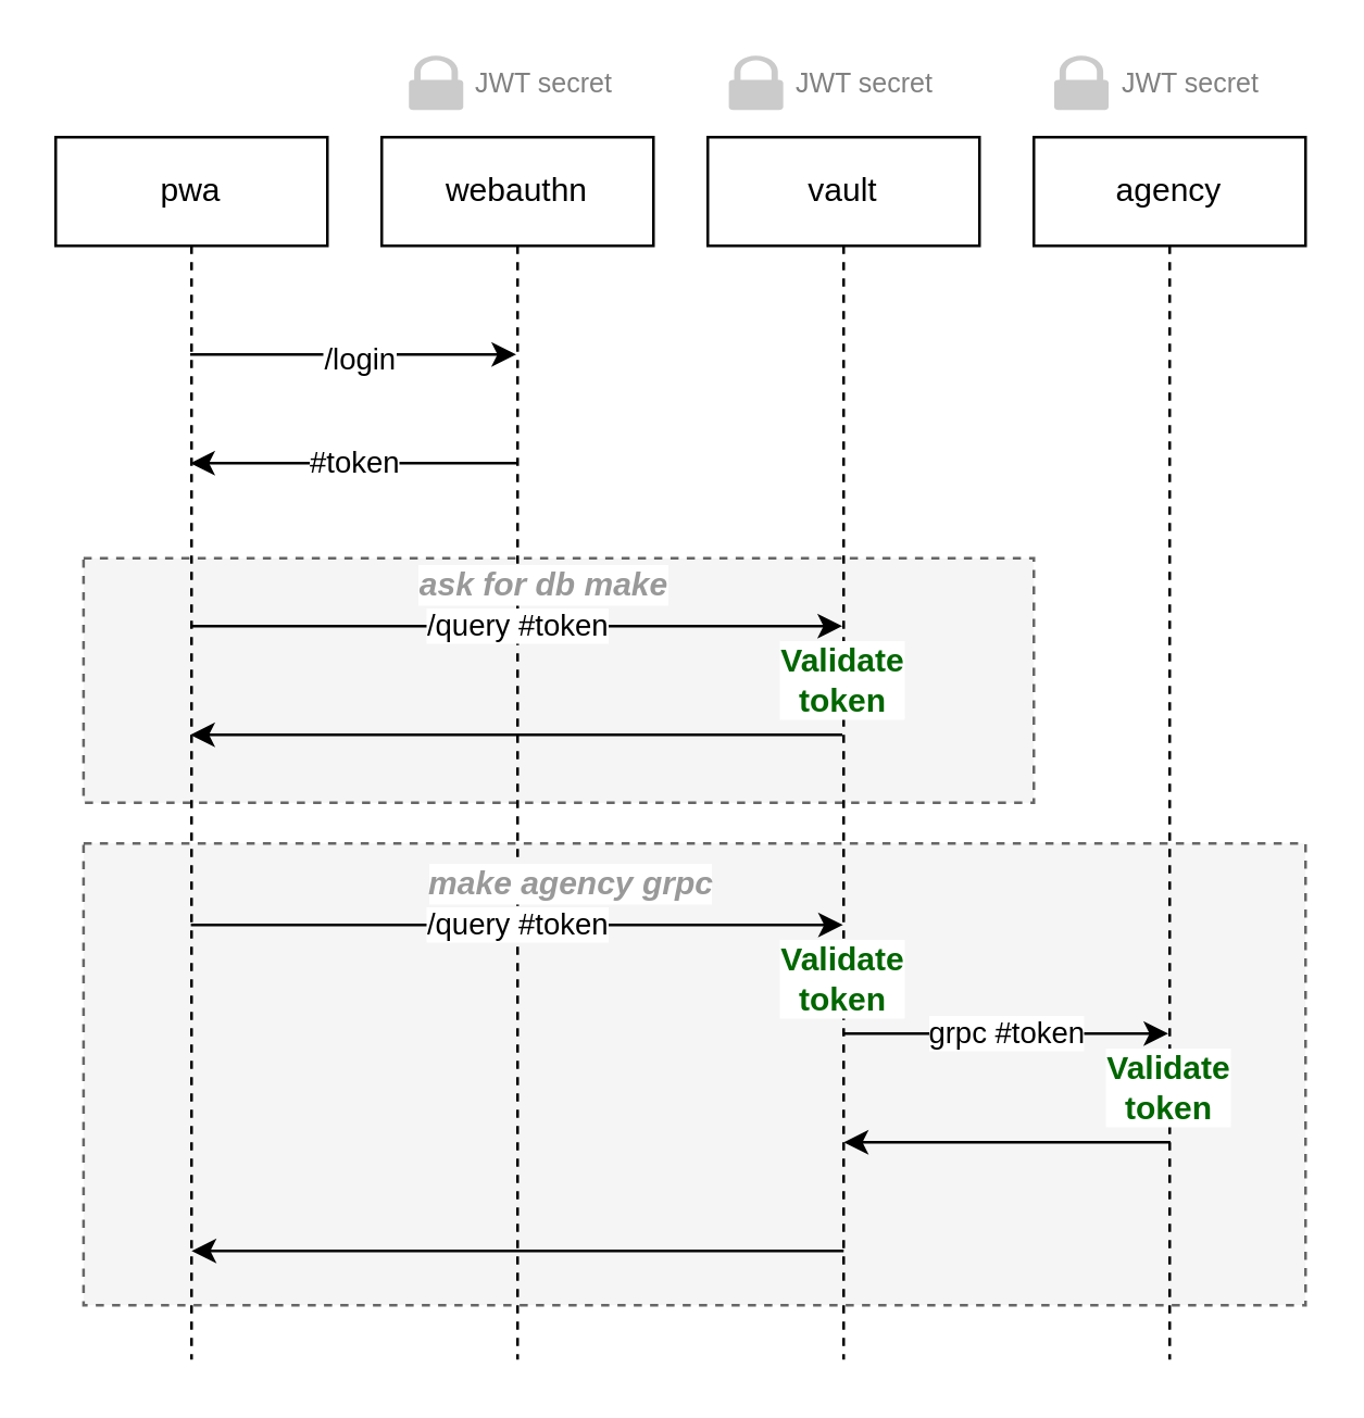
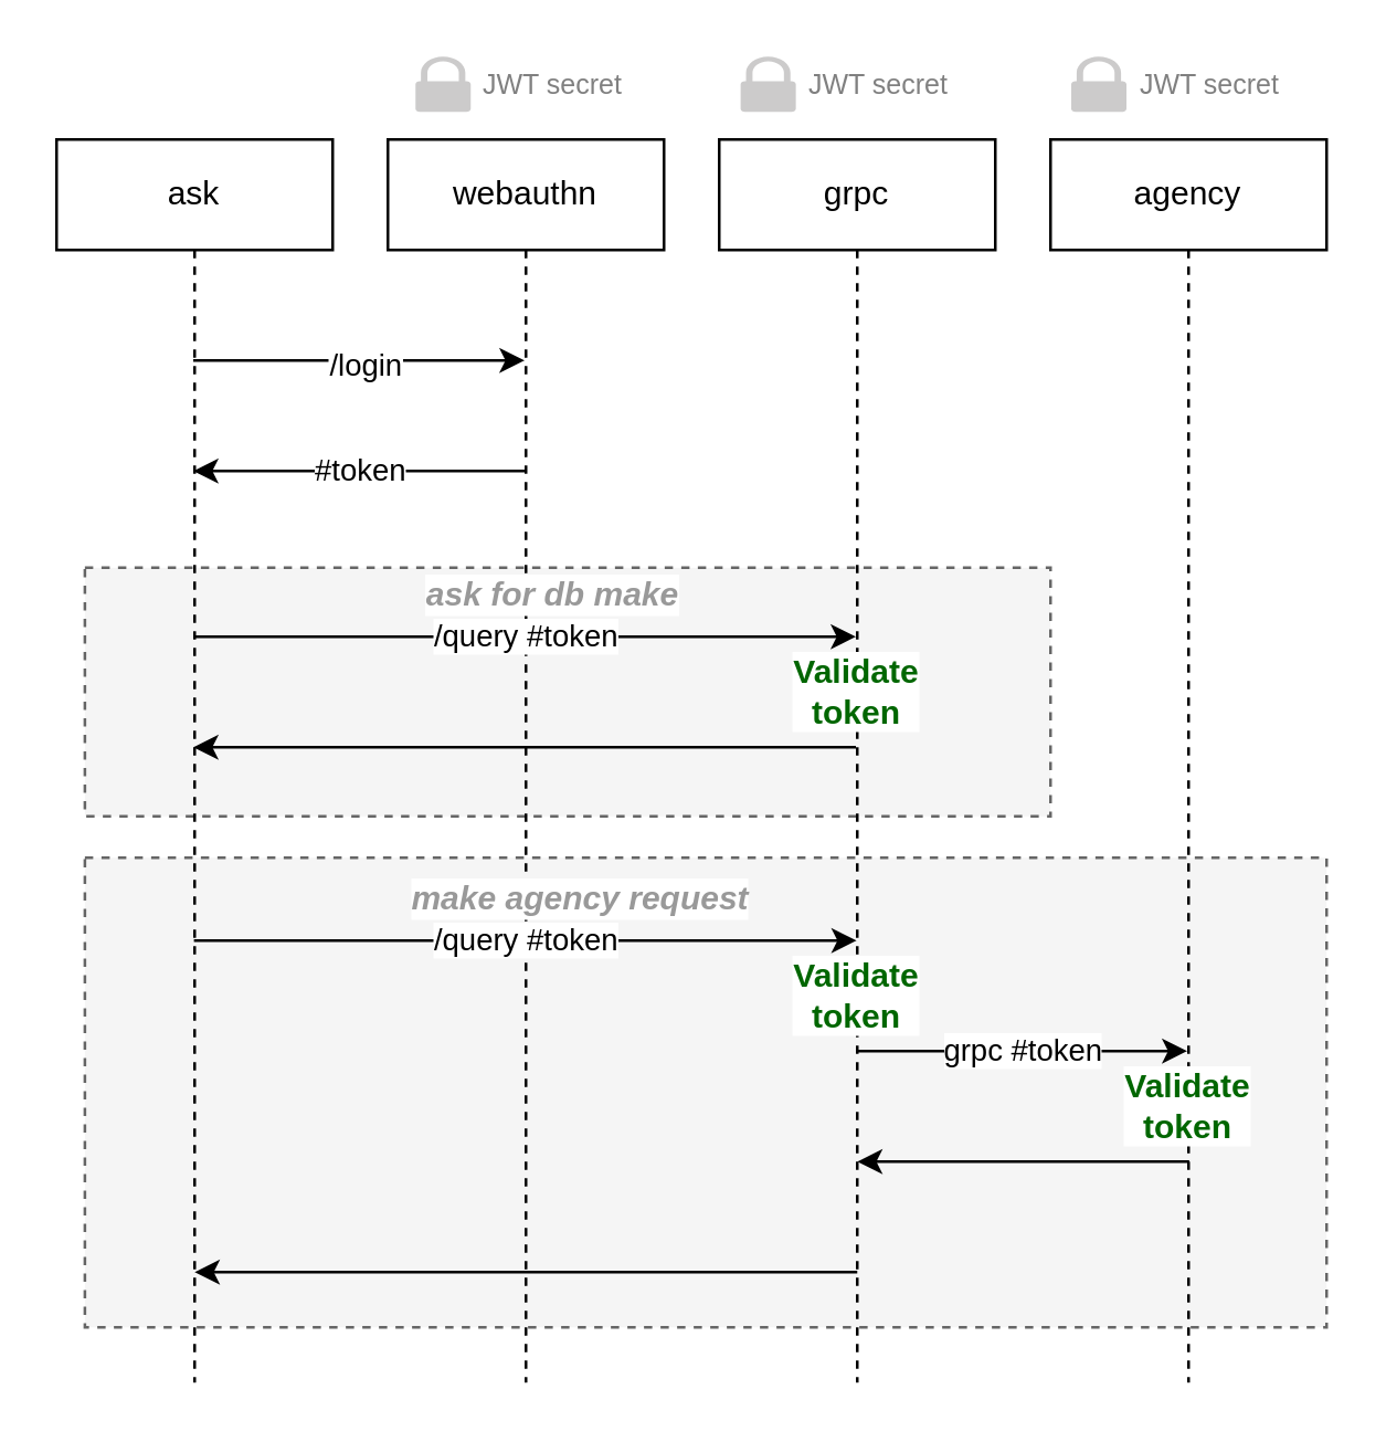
  <mxCell id="0" />
  <mxCell id="1" parent="0" />
  <mxCell id="2" value="" style="rounded=0;whiteSpace=wrap;html=1;labelBackgroundColor=#ffffff;fontColor=#333333;dashed=1;fillColor=#f5f5f5;strokeColor=#666666;" vertex="1" parent="1"><mxGeometry x="30.25" y="310" width="449.75" height="170" as="geometry" /></mxCell>
  <mxCell id="3" value="" style="rounded=0;whiteSpace=wrap;html=1;labelBackgroundColor=#ffffff;fontColor=#333333;dashed=1;fillColor=#f5f5f5;strokeColor=#666666;" vertex="1" parent="1"><mxGeometry x="30.25" y="205" width="349.75" height="90" as="geometry" /></mxCell>
- <mxCell id="4" value="pwa" style="shape=umlLifeline;perimeter=lifelinePerimeter;whiteSpace=wrap;html=1;container=1;collapsible=0;recursiveResize=0;outlineConnect=0;" vertex="1" parent="1"><mxGeometry x="20" y="50" width="100" height="450" as="geometry" /></mxCell>
+ <mxCell id="4" value="ask" style="shape=umlLifeline;perimeter=lifelinePerimeter;whiteSpace=wrap;html=1;container=1;collapsible=0;recursiveResize=0;outlineConnect=0;" vertex="1" parent="1"><mxGeometry x="20" y="50" width="100" height="450" as="geometry" /></mxCell>
  <mxCell id="5" value="webauthn" style="shape=umlLifeline;perimeter=lifelinePerimeter;whiteSpace=wrap;html=1;container=1;collapsible=0;recursiveResize=0;outlineConnect=0;" vertex="1" parent="1"><mxGeometry x="140" y="50" width="100" height="450" as="geometry" /></mxCell>
- <mxCell id="6" value="vault" style="shape=umlLifeline;perimeter=lifelinePerimeter;whiteSpace=wrap;html=1;container=1;collapsible=0;recursiveResize=0;outlineConnect=0;" vertex="1" parent="1"><mxGeometry x="260" y="50" width="100" height="450" as="geometry" /></mxCell>
+ <mxCell id="6" value="grpc" style="shape=umlLifeline;perimeter=lifelinePerimeter;whiteSpace=wrap;html=1;container=1;collapsible=0;recursiveResize=0;outlineConnect=0;" vertex="1" parent="1"><mxGeometry x="260" y="50" width="100" height="450" as="geometry" /></mxCell>
  <mxCell id="7" value="agency" style="shape=umlLifeline;perimeter=lifelinePerimeter;whiteSpace=wrap;html=1;container=1;collapsible=0;recursiveResize=0;outlineConnect=0;" vertex="1" parent="1"><mxGeometry x="380" y="50" width="100" height="450" as="geometry" /></mxCell>
  <mxCell id="8" value="Validate token" style="text;html=1;strokeColor=none;fillColor=none;align=center;verticalAlign=middle;whiteSpace=wrap;rounded=0;fontStyle=1;labelBackgroundColor=#ffffff;fontColor=#006600;" vertex="1" parent="7"><mxGeometry x="30" y="340" width="40" height="20" as="geometry" /></mxCell>
  <mxCell id="9" value="" style="endArrow=classic;html=1;" edge="1" parent="1" source="4" target="5"><mxGeometry width="50" height="50" relative="1" as="geometry"><mxPoint x="450" y="290" as="sourcePoint" /><mxPoint x="500" y="240" as="targetPoint" /><Array as="points"><mxPoint x="120" y="130" /></Array></mxGeometry></mxCell>
  <mxCell id="10" value="/login" style="edgeLabel;html=1;align=center;verticalAlign=middle;resizable=0;points=[];" vertex="1" connectable="0" parent="9"><mxGeometry x="0.032" y="-1" relative="1" as="geometry"><mxPoint as="offset" /></mxGeometry></mxCell>
  <mxCell id="11" value="#token" style="endArrow=classic;html=1;" edge="1" parent="1" source="5" target="4"><mxGeometry width="50" height="50" relative="1" as="geometry"><mxPoint x="190" y="290" as="sourcePoint" /><mxPoint x="500" y="240" as="targetPoint" /><Array as="points"><mxPoint x="150" y="170" /></Array></mxGeometry></mxCell>
  <mxCell id="12" value="/query #token" style="endArrow=classic;html=1;" edge="1" parent="1"><mxGeometry width="50" height="50" relative="1" as="geometry"><mxPoint x="69.5" y="230" as="sourcePoint" /><mxPoint x="309.5" y="230" as="targetPoint" /><Array as="points"><mxPoint x="240" y="230" /></Array></mxGeometry></mxCell>
  <mxCell id="13" value="" style="endArrow=classic;html=1;fontColor=#006600;" edge="1" parent="1"><mxGeometry width="50" height="50" relative="1" as="geometry"><mxPoint x="309.5" y="270" as="sourcePoint" /><mxPoint x="69.5" y="270" as="targetPoint" /></mxGeometry></mxCell>
  <mxCell id="14" value="Validate token" style="text;html=1;strokeColor=none;fillColor=none;align=center;verticalAlign=middle;whiteSpace=wrap;rounded=0;fontStyle=1;labelBackgroundColor=#ffffff;fontColor=#006600;" vertex="1" parent="1"><mxGeometry x="290" y="240" width="40" height="20" as="geometry" /></mxCell>
  <mxCell id="15" value="&lt;font color=&quot;#999999&quot;&gt;&lt;i&gt;ask for db make&lt;/i&gt;&lt;/font&gt;" style="text;html=1;strokeColor=none;fillColor=none;align=center;verticalAlign=middle;whiteSpace=wrap;rounded=0;fontStyle=1;labelBackgroundColor=#ffffff;fontColor=#006600;" vertex="1" parent="1"><mxGeometry x="140" y="210" width="120" height="10" as="geometry" /></mxCell>
  <mxCell id="16" value="/query #token" style="endArrow=classic;html=1;" edge="1" parent="1"><mxGeometry width="50" height="50" relative="1" as="geometry"><mxPoint x="69.75" y="340" as="sourcePoint" /><mxPoint x="309.75" y="340" as="targetPoint" /><Array as="points"><mxPoint x="240.25" y="340" /></Array></mxGeometry></mxCell>
  <mxCell id="17" value="" style="endArrow=classic;html=1;fontColor=#006600;" edge="1" parent="1"><mxGeometry width="50" height="50" relative="1" as="geometry"><mxPoint x="310" y="460" as="sourcePoint" /><mxPoint x="70" y="460" as="targetPoint" /></mxGeometry></mxCell>
  <mxCell id="18" value="Validate token" style="text;html=1;strokeColor=none;fillColor=none;align=center;verticalAlign=middle;whiteSpace=wrap;rounded=0;fontStyle=1;labelBackgroundColor=#ffffff;fontColor=#006600;" vertex="1" parent="1"><mxGeometry x="290.25" y="350" width="40" height="20" as="geometry" /></mxCell>
- <mxCell id="19" value="&lt;font color=&quot;#999999&quot;&gt;&lt;i&gt;make agency grpc&lt;/i&gt;&lt;/font&gt;" style="text;html=1;strokeColor=none;fillColor=none;align=center;verticalAlign=middle;whiteSpace=wrap;rounded=0;fontStyle=1;labelBackgroundColor=#ffffff;fontColor=#006600;" vertex="1" parent="1"><mxGeometry x="140.25" y="320" width="139.75" height="10" as="geometry" /></mxCell>
+ <mxCell id="19" value="&lt;font color=&quot;#999999&quot;&gt;&lt;i&gt;make agency request&lt;/i&gt;&lt;/font&gt;" style="text;html=1;strokeColor=none;fillColor=none;align=center;verticalAlign=middle;whiteSpace=wrap;rounded=0;fontStyle=1;labelBackgroundColor=#ffffff;fontColor=#006600;" vertex="1" parent="1"><mxGeometry x="140.25" y="320" width="139.75" height="10" as="geometry" /></mxCell>
  <mxCell id="20" value="grpc #token" style="endArrow=classic;html=1;" edge="1" parent="1"><mxGeometry width="50" height="50" relative="1" as="geometry"><mxPoint x="310" y="380" as="sourcePoint" /><mxPoint x="429.5" y="380" as="targetPoint" /><Array as="points" /></mxGeometry></mxCell>
  <mxCell id="21" value="" style="endArrow=classic;html=1;fontColor=#006600;" edge="1" parent="1"><mxGeometry width="50" height="50" relative="1" as="geometry"><mxPoint x="430.25" y="420" as="sourcePoint" /><mxPoint x="310" y="420" as="targetPoint" /></mxGeometry></mxCell>
  <mxCell id="22" value="" style="pointerEvents=1;shadow=0;dashed=0;html=1;strokeColor=none;labelPosition=center;verticalLabelPosition=bottom;verticalAlign=top;outlineConnect=0;align=center;shape=mxgraph.office.security.lock_protected;fillColor=#CCCBCB;labelBackgroundColor=#ffffff;fontColor=#006600;" vertex="1" parent="1"><mxGeometry x="150" y="20" width="20" height="20" as="geometry" /></mxCell>
  <mxCell id="23" value="JWT secret" style="text;html=1;strokeColor=none;fillColor=none;align=center;verticalAlign=middle;whiteSpace=wrap;rounded=0;dashed=1;labelBackgroundColor=#ffffff;fontSize=10;fontColor=#808080;" vertex="1" parent="1"><mxGeometry x="165" y="20" width="70" height="20" as="geometry" /></mxCell>
  <mxCell id="24" value="" style="pointerEvents=1;shadow=0;dashed=0;html=1;strokeColor=none;labelPosition=center;verticalLabelPosition=bottom;verticalAlign=top;outlineConnect=0;align=center;shape=mxgraph.office.security.lock_protected;fillColor=#CCCBCB;labelBackgroundColor=#ffffff;fontColor=#006600;" vertex="1" parent="1"><mxGeometry x="267.75" y="20" width="20" height="20" as="geometry" /></mxCell>
  <mxCell id="25" value="JWT secret" style="text;html=1;strokeColor=none;fillColor=none;align=center;verticalAlign=middle;whiteSpace=wrap;rounded=0;dashed=1;labelBackgroundColor=#ffffff;fontSize=10;fontColor=#808080;" vertex="1" parent="1"><mxGeometry x="282.75" y="20" width="70" height="20" as="geometry" /></mxCell>
  <mxCell id="26" value="" style="pointerEvents=1;shadow=0;dashed=0;html=1;strokeColor=none;labelPosition=center;verticalLabelPosition=bottom;verticalAlign=top;outlineConnect=0;align=center;shape=mxgraph.office.security.lock_protected;fillColor=#CCCBCB;labelBackgroundColor=#ffffff;fontColor=#006600;" vertex="1" parent="1"><mxGeometry x="387.5" y="20" width="20" height="20" as="geometry" /></mxCell>
  <mxCell id="27" value="JWT secret" style="text;html=1;strokeColor=none;fillColor=none;align=center;verticalAlign=middle;whiteSpace=wrap;rounded=0;dashed=1;labelBackgroundColor=#ffffff;fontSize=10;fontColor=#808080;" vertex="1" parent="1"><mxGeometry x="402.5" y="20" width="70" height="20" as="geometry" /></mxCell>
